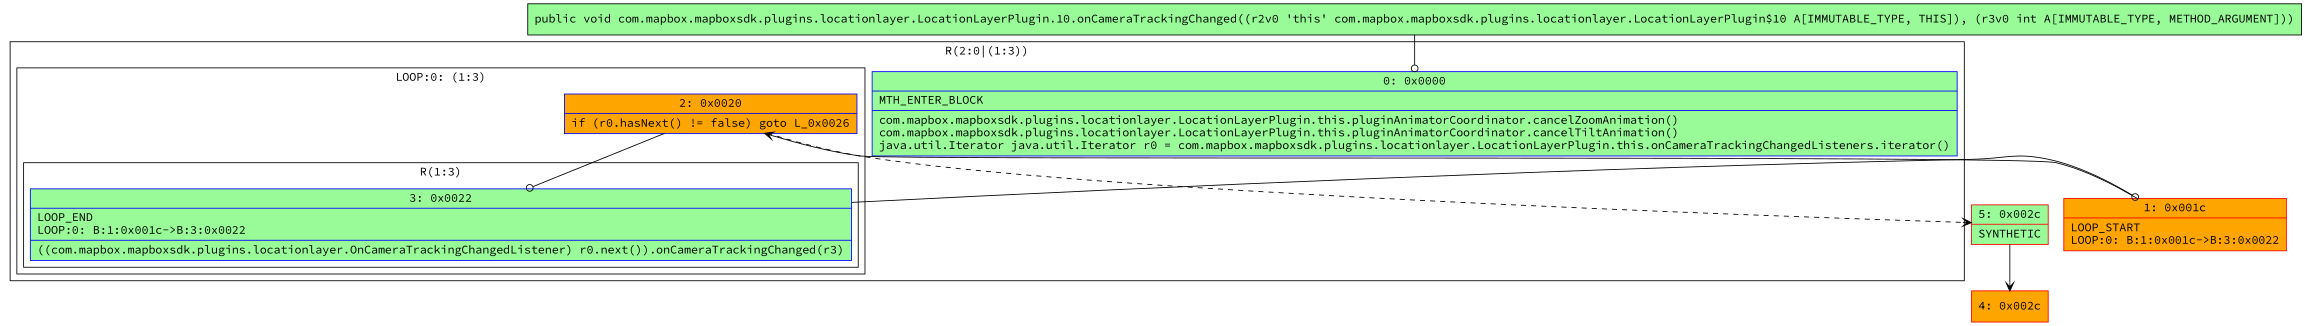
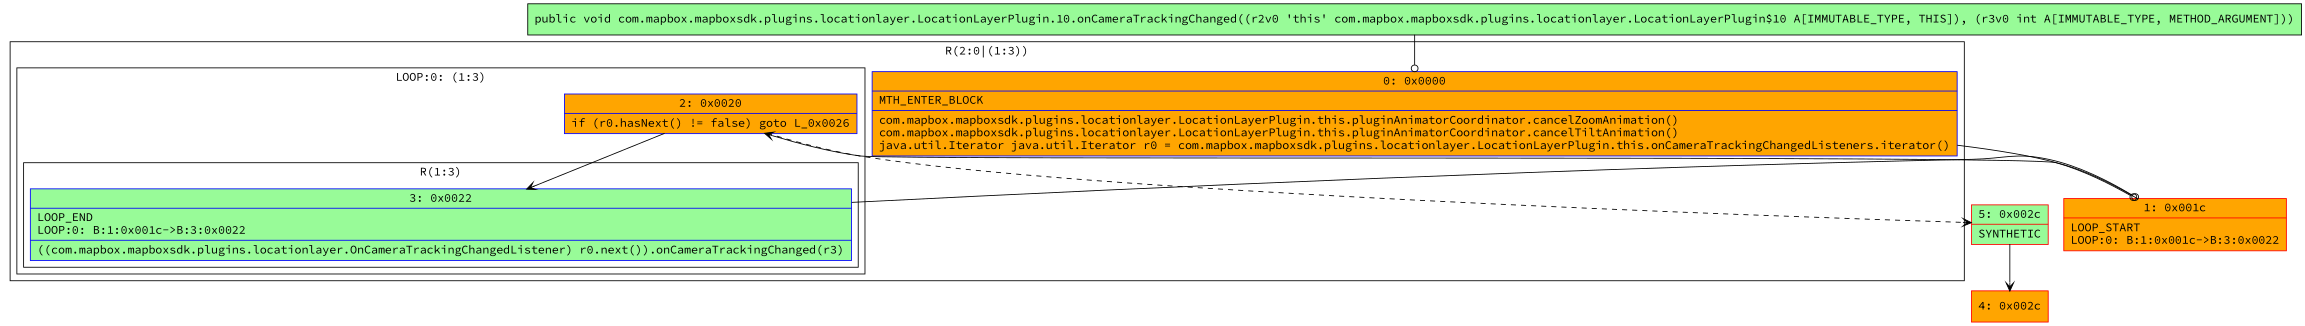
  digraph {
    fontname="Source Code Pro"
    node [color=blue fillcolor=palegreen fontname="Source Code Pro" shape=record style=filled]
    edge [arrowhead=odot fontname="Source Code Pro"]
    n1 [label="{3\:\ 0x0022|LOOP_END\lLOOP:0: B:1:0x001c\-\>B:3:0x0022\l|((com.mapbox.mapboxsdk.plugins.locationlayer.OnCameraTrackingChangedListener) r0.next()).onCameraTrackingChanged(r3)\l}"]
    n2 [fillcolor=orange label="{2\:\ 0x0020|if (r0.hasNext() != false) goto L_0x0026\l}"]
-   n3 [label="{0\:\ 0x0000|MTH_ENTER_BLOCK\l|com.mapbox.mapboxsdk.plugins.locationlayer.LocationLayerPlugin.this.pluginAnimatorCoordinator.cancelZoomAnimation()\lcom.mapbox.mapboxsdk.plugins.locationlayer.LocationLayerPlugin.this.pluginAnimatorCoordinator.cancelTiltAnimation()\ljava.util.Iterator java.util.Iterator r0 = com.mapbox.mapboxsdk.plugins.locationlayer.LocationLayerPlugin.this.onCameraTrackingChangedListeners.iterator()\l}"]
+   n3 [fillcolor=orange label="{0\:\ 0x0000|MTH_ENTER_BLOCK\l|com.mapbox.mapboxsdk.plugins.locationlayer.LocationLayerPlugin.this.pluginAnimatorCoordinator.cancelZoomAnimation()\lcom.mapbox.mapboxsdk.plugins.locationlayer.LocationLayerPlugin.this.pluginAnimatorCoordinator.cancelTiltAnimation()\ljava.util.Iterator java.util.Iterator r0 = com.mapbox.mapboxsdk.plugins.locationlayer.LocationLayerPlugin.this.onCameraTrackingChangedListeners.iterator()\l}"]
    n4 [color=red fillcolor=orange label="{1\:\ 0x001c|LOOP_START\lLOOP:0: B:1:0x001c\-\>B:3:0x0022\l}"]
    n5 [color=red label="{5\:\ 0x002c|SYNTHETIC\l}"]
    n6 [color=red fillcolor=orange label="{4\:\ 0x002c}"]
    n7 [label="{public void com.mapbox.mapboxsdk.plugins.locationlayer.LocationLayerPlugin.10.onCameraTrackingChanged((r2v0 'this' com.mapbox.mapboxsdk.plugins.locationlayer.LocationLayerPlugin$10 A[IMMUTABLE_TYPE, THIS]), (r3v0 int A[IMMUTABLE_TYPE, METHOD_ARGUMENT])) }" color=""]
    subgraph cluster_1 {
      label="R(2:0|(1:3))"
      n3
      subgraph cluster_2 {
        label="LOOP:0: (1:3)"
        n2
        subgraph cluster_3 {
          label="R(1:3)"
          n1
        }
      }
    }
    n1 -> n4
-   n2 -> n1
+   n2 -> n1 [arrowhead=vee]
    n2 -> n5 [arrowhead=vee style=dashed]
+   n3 -> n4
    n4 -> n2 [arrowhead=vee]
    n5 -> n6 [arrowhead=vee]
    n7 -> n3
  }
